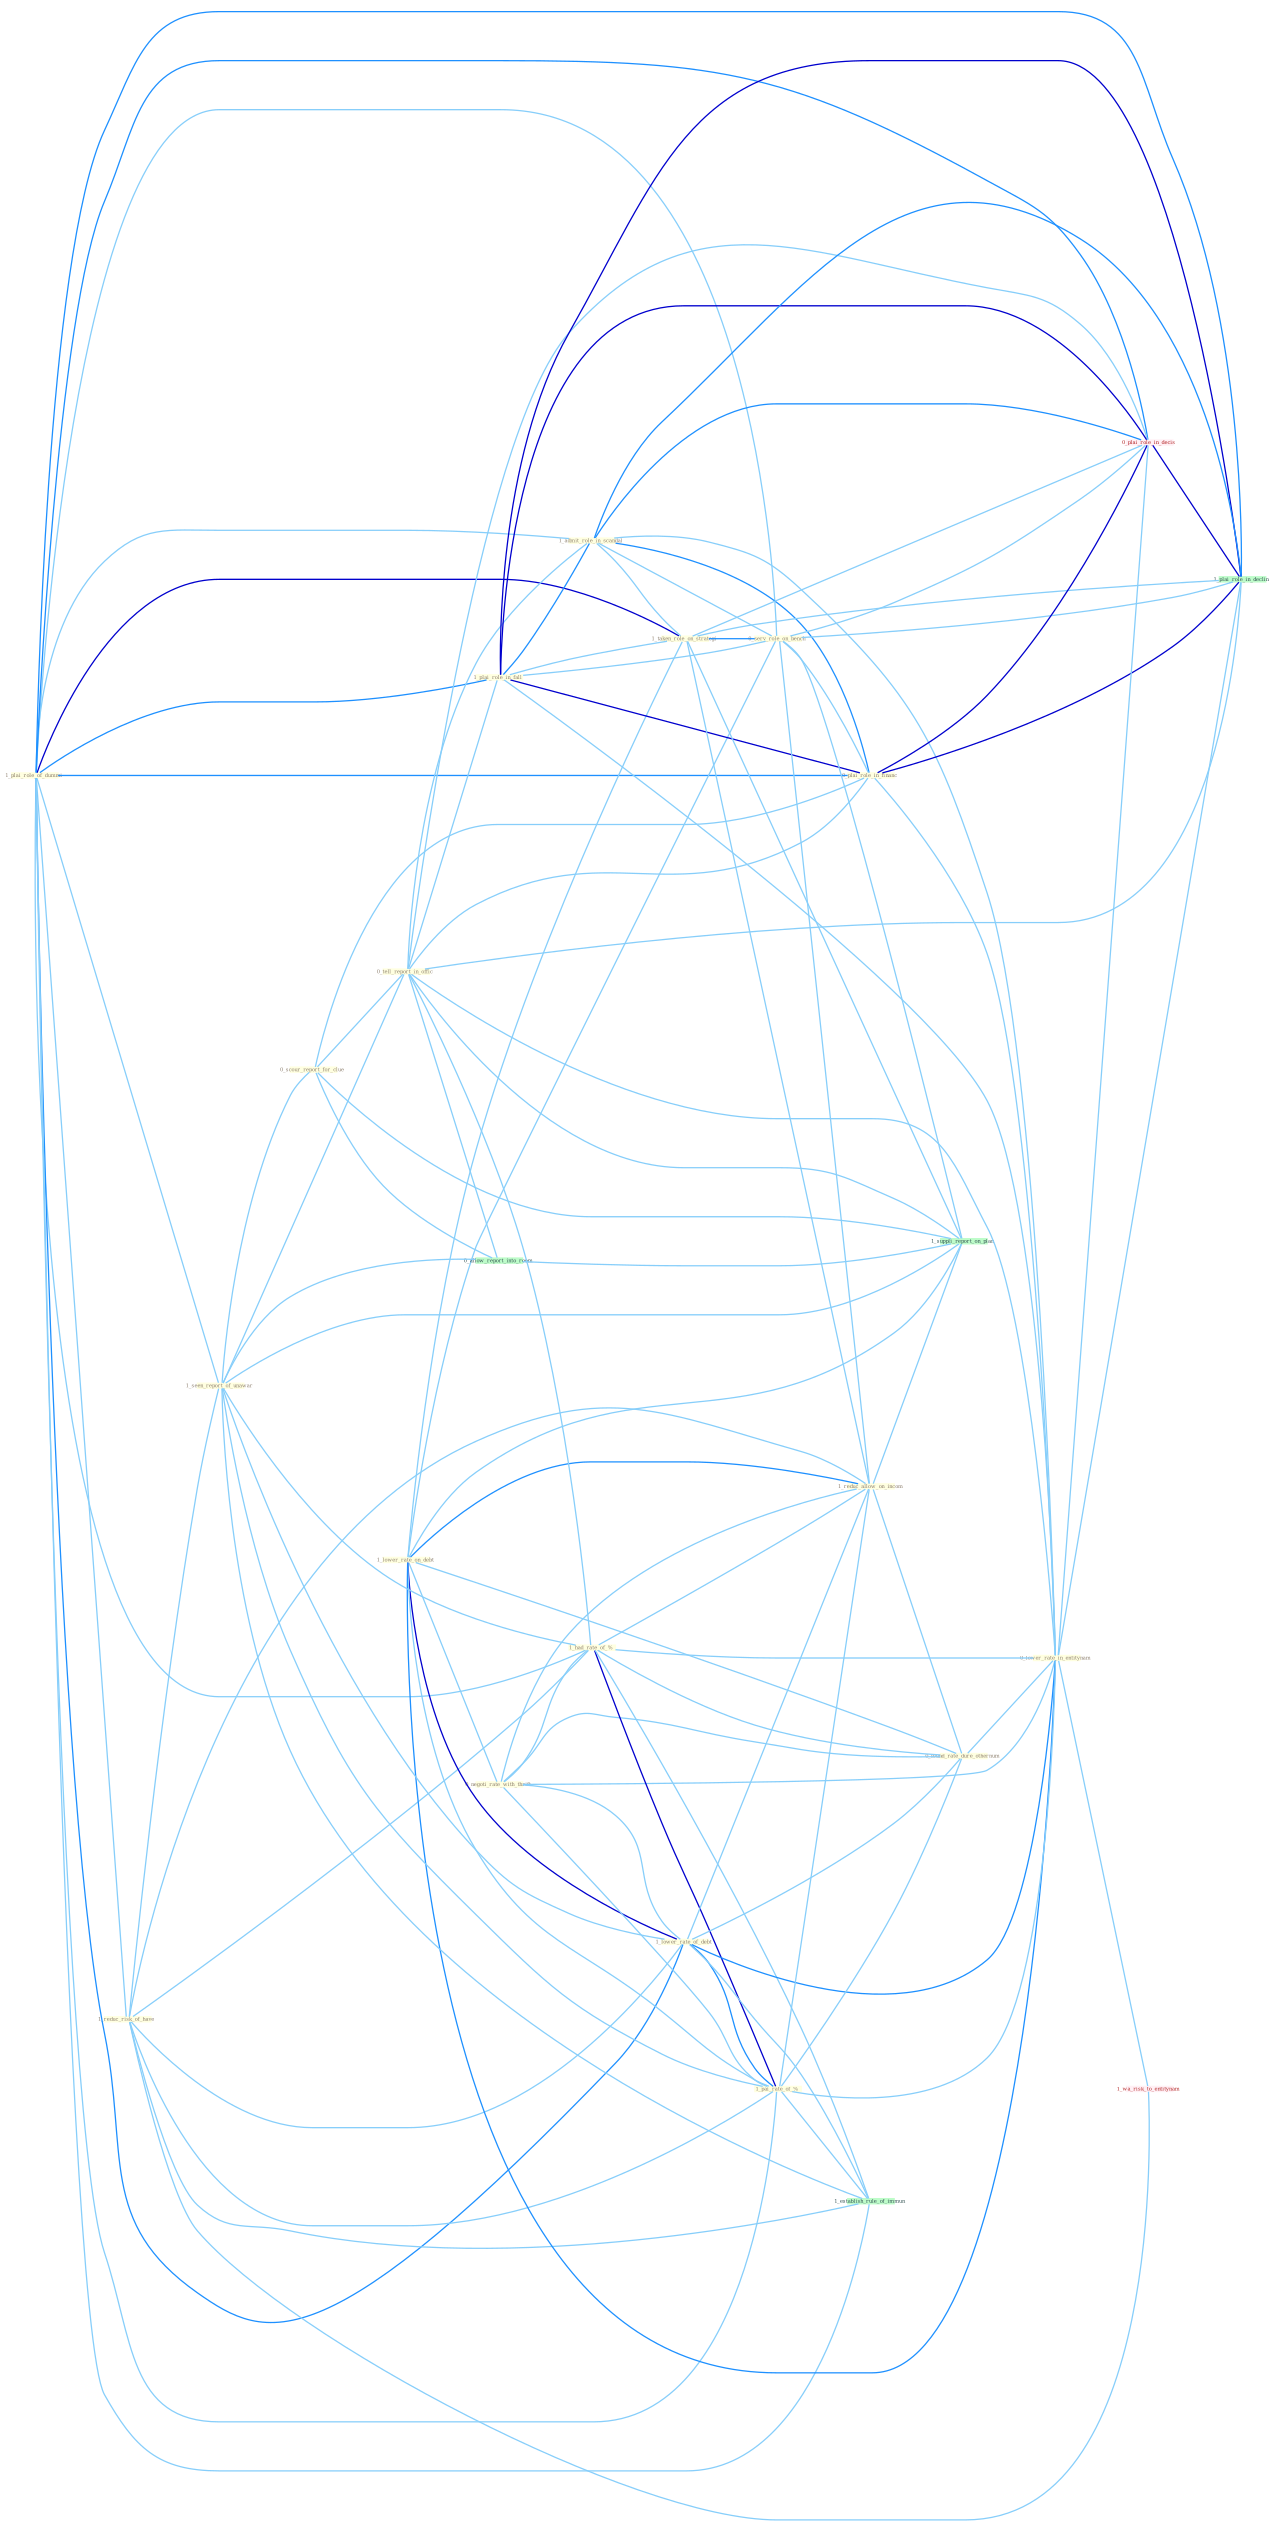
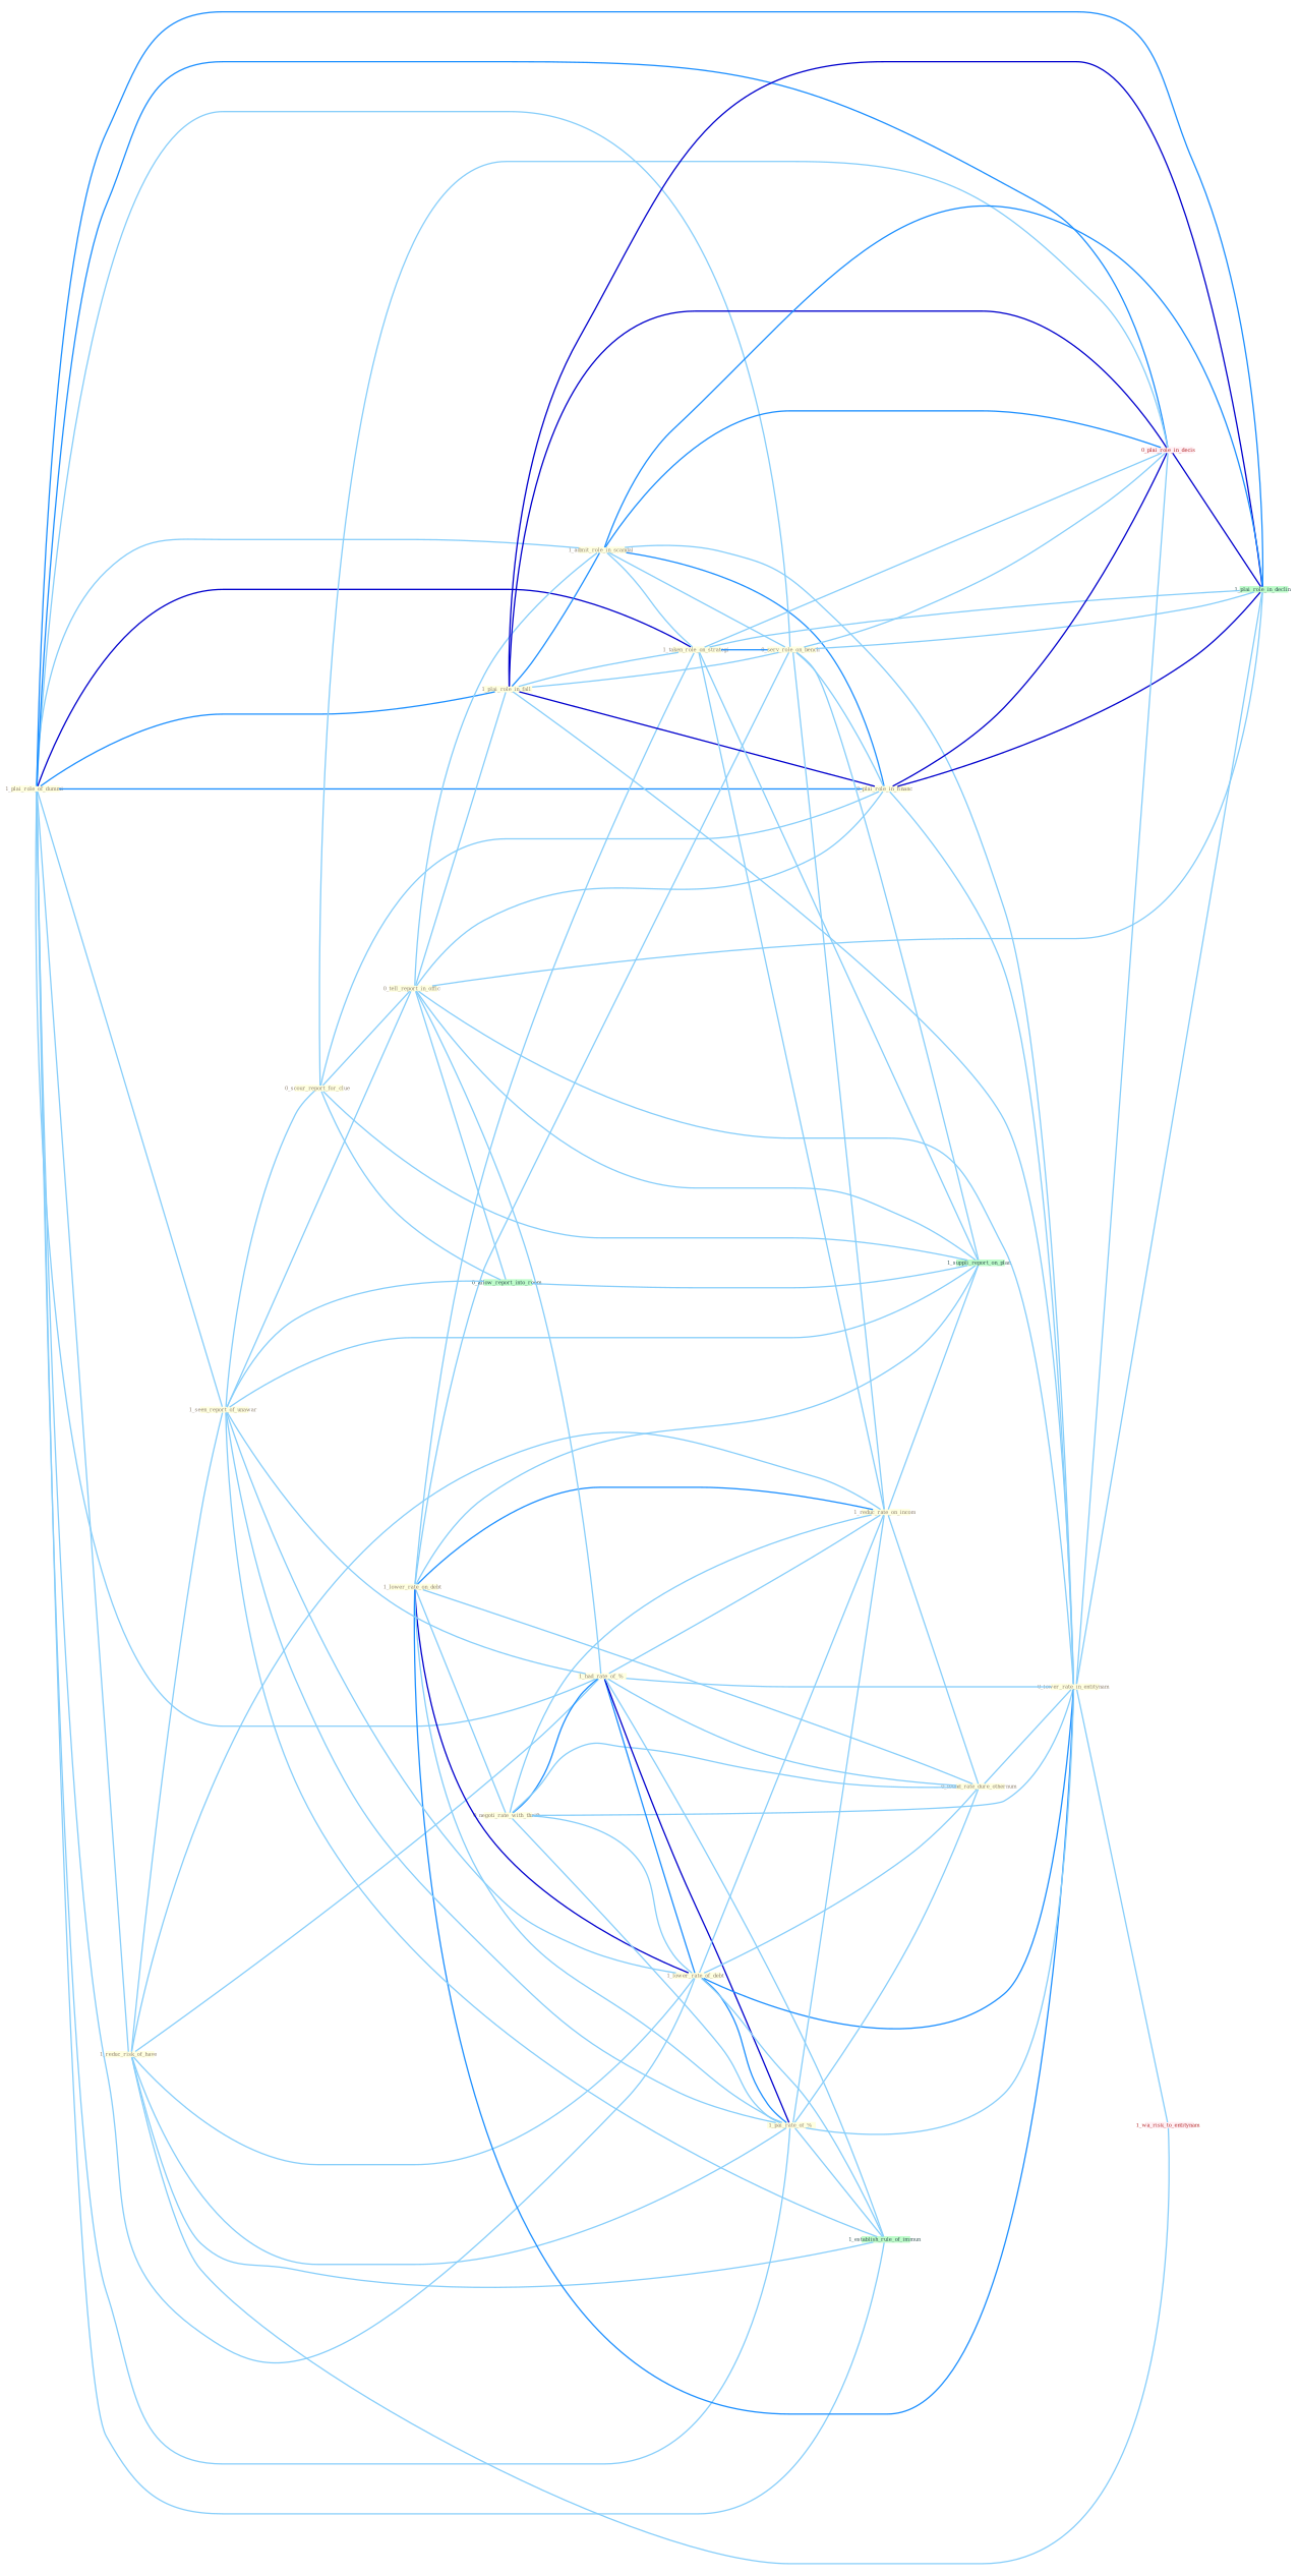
  graph {
    rankdir=LR
    node [color="#ffffe0" fixedsize=true fontcolor="#8b7d6b" fontsize=4 shape=polygon style=filled]
    edge [color="#87cefa" w=1]
    "1_plai_role_of_dummi " [height=.06 width=.5]
    "1_reduc_risk_of_have " [height=.06 width=.5]
    "1_lower_rate_on_debt " [height=.06 width=.5]
    "1_seen_report_of_unawar " [height=.06 width=.5]
    "0_negoti_rate_with_thrift " [height=.06 width=.5]
    "0_scour_report_for_clue " [height=.06 width=.5]
    "1_had_rate_of_% " [height=.06 width=.5]
    "0_tell_report_in_offic " [height=.06 width=.5]
    "1_plai_role_in_fall " [height=.06 width=.5]
    "1_admit_role_in_scandal " [height=.06 width=.5]
    "1_taken_role_on_strategi " [height=.06 width=.5]
    "1_lower_rate_of_debt " [height=.06 width=.5]
    "1_pai_rate_of_% " [height=.06 width=.5]
    "0_serv_role_on_bench " [height=.06 width=.5]
-   "1_reduc_rate_on_incom " [height=.06 width=.5 label="1_reduc_allow_on_incom"]
+   "1_reduc_rate_on_incom " [height=.06 width=.5]
    "0_plai_role_in_financ " [height=.06 width=.5]
    "0_found_rate_dure_othernum " [height=.06 width=.5]
    "0_lower_rate_in_entitynam " [height=.06 width=.5]
    "1_wa_risk_to_entitynam " [color="#fff0f5" fontcolor="#b22222" height=.06 width=.5]
    "0_plai_role_in_decis " [color="#fff0f5" fontcolor="#b22222" height=.06 width=.5]
    "1_establish_rule_of_immun " [color="#BDFCC9" fontcolor="#2f4f4f" height=.06 width=.5]
    "1_plai_role_in_declin " [color="#BDFCC9" fontcolor="#2f4f4f" height=.06 width=.5]
    "1_suppli_report_on_plan " [color="#BDFCC9" fontcolor="#2f4f4f" height=.06 width=.5]
    "0_allow_report_into_room " [color="#BDFCC9" fontcolor="#2f4f4f" height=.06 width=.5]
    subgraph sub_1 {
      "1_plai_role_of_dummi "
      "1_reduc_risk_of_have "
      "1_lower_rate_on_debt "
      "1_seen_report_of_unawar "
      "0_negoti_rate_with_thrift "
      "0_scour_report_for_clue "
      "1_had_rate_of_% "
      "0_tell_report_in_offic "
      "1_plai_role_in_fall "
      "1_admit_role_in_scandal "
      "1_taken_role_on_strategi "
      "1_lower_rate_of_debt "
      "1_pai_rate_of_% "
      "0_serv_role_on_bench "
      "1_reduc_rate_on_incom "
      "0_plai_role_in_financ "
      "0_found_rate_dure_othernum "
      "0_lower_rate_in_entitynam "
    }
    subgraph sub_2 {
      "1_wa_risk_to_entitynam "
      "0_plai_role_in_decis "
    }
    "1_plai_role_of_dummi " -- "1_reduc_risk_of_have "
    "1_plai_role_of_dummi " -- "1_seen_report_of_unawar "
    "1_plai_role_of_dummi " -- "1_had_rate_of_% "
    "1_plai_role_of_dummi " -- "1_plai_role_in_fall " [color="#1e90ff" w=2]
    "1_plai_role_of_dummi " -- "1_admit_role_in_scandal "
    "1_plai_role_of_dummi " -- "1_taken_role_on_strategi " [color="#0000cd"]
-   "1_plai_role_of_dummi " -- "1_lower_rate_of_debt " [color="#1e90ff"]
+   "1_plai_role_of_dummi " -- "1_lower_rate_of_debt "
    "1_plai_role_of_dummi " -- "1_pai_rate_of_% "
    "1_plai_role_of_dummi " -- "0_serv_role_on_bench "
    "1_plai_role_of_dummi " -- "0_plai_role_in_financ " [color="#1e90ff" w=2]
    "1_plai_role_of_dummi " -- "0_plai_role_in_decis " [color="#1e90ff" w=2]
    "1_plai_role_of_dummi " -- "1_establish_rule_of_immun "
    "1_plai_role_of_dummi " -- "1_plai_role_in_declin " [color="#1e90ff" w=2]
    "1_reduc_risk_of_have " -- "1_seen_report_of_unawar "
    "1_reduc_risk_of_have " -- "1_had_rate_of_% "
    "1_reduc_risk_of_have " -- "1_lower_rate_of_debt "
    "1_reduc_risk_of_have " -- "1_pai_rate_of_% "
    "1_reduc_risk_of_have " -- "1_reduc_rate_on_incom "
    "1_reduc_risk_of_have " -- "1_wa_risk_to_entitynam "
    "1_reduc_risk_of_have " -- "1_establish_rule_of_immun "
    "1_lower_rate_on_debt " -- "0_negoti_rate_with_thrift "
    "1_lower_rate_on_debt " -- "1_taken_role_on_strategi "
    "1_lower_rate_on_debt " -- "1_lower_rate_of_debt " [color="#0000cd" w=3]
    "1_lower_rate_on_debt " -- "1_pai_rate_of_% "
    "1_lower_rate_on_debt " -- "0_serv_role_on_bench "
    "1_lower_rate_on_debt " -- "1_reduc_rate_on_incom " [color="#1e90ff" w=2]
    "1_lower_rate_on_debt " -- "0_found_rate_dure_othernum "
    "1_lower_rate_on_debt " -- "0_lower_rate_in_entitynam " [color="#1e90ff" w=2]
    "1_lower_rate_on_debt " -- "1_suppli_report_on_plan "
    "1_seen_report_of_unawar " -- "0_scour_report_for_clue "
    "1_seen_report_of_unawar " -- "1_had_rate_of_% "
    "1_seen_report_of_unawar " -- "0_tell_report_in_offic "
    "1_seen_report_of_unawar " -- "1_lower_rate_of_debt "
    "1_seen_report_of_unawar " -- "1_pai_rate_of_% "
    "1_seen_report_of_unawar " -- "1_establish_rule_of_immun "
    "1_seen_report_of_unawar " -- "1_suppli_report_on_plan "
    "1_seen_report_of_unawar " -- "0_allow_report_into_room "
-   "0_negoti_rate_with_thrift " -- "1_had_rate_of_% "
+   "0_negoti_rate_with_thrift " -- "1_had_rate_of_% " [color="#1e90ff"]
    "0_negoti_rate_with_thrift " -- "1_lower_rate_of_debt "
    "0_negoti_rate_with_thrift " -- "1_pai_rate_of_% "
    "0_negoti_rate_with_thrift " -- "1_reduc_rate_on_incom "
    "0_negoti_rate_with_thrift " -- "0_found_rate_dure_othernum "
    "0_negoti_rate_with_thrift " -- "0_lower_rate_in_entitynam "
    "0_scour_report_for_clue " -- "0_tell_report_in_offic "
    "0_scour_report_for_clue " -- "0_plai_role_in_financ "
    "0_scour_report_for_clue " -- "1_suppli_report_on_plan "
    "0_scour_report_for_clue " -- "0_allow_report_into_room "
+   "1_had_rate_of_% " -- "1_lower_rate_of_debt " [color="#1e90ff" w=2]
    "1_had_rate_of_% " -- "1_pai_rate_of_% " [color="#0000cd" w=3]
    "1_had_rate_of_% " -- "1_reduc_rate_on_incom "
    "1_had_rate_of_% " -- "0_found_rate_dure_othernum "
    "1_had_rate_of_% " -- "0_lower_rate_in_entitynam "
    "1_had_rate_of_% " -- "1_establish_rule_of_immun "
    "0_tell_report_in_offic " -- "1_had_rate_of_% "
    "0_tell_report_in_offic " -- "1_plai_role_in_fall "
    "0_tell_report_in_offic " -- "1_admit_role_in_scandal "
    "0_tell_report_in_offic " -- "0_plai_role_in_financ "
    "0_tell_report_in_offic " -- "0_lower_rate_in_entitynam "
-   "0_tell_report_in_offic " -- "0_plai_role_in_decis "
+   "0_scour_report_for_clue " -- "0_plai_role_in_decis "
    "0_tell_report_in_offic " -- "1_plai_role_in_declin "
    "0_tell_report_in_offic " -- "1_suppli_report_on_plan "
    "0_tell_report_in_offic " -- "0_allow_report_into_room "
    "1_plai_role_in_fall " -- "1_admit_role_in_scandal " [color="#1e90ff" w=2]
    "1_plai_role_in_fall " -- "1_taken_role_on_strategi "
    "1_plai_role_in_fall " -- "0_serv_role_on_bench "
    "1_plai_role_in_fall " -- "0_plai_role_in_financ " [color="#0000cd" w=3]
    "1_plai_role_in_fall " -- "0_lower_rate_in_entitynam "
    "1_plai_role_in_fall " -- "0_plai_role_in_decis " [color="#0000cd" w=3]
    "1_plai_role_in_fall " -- "1_plai_role_in_declin " [color="#0000cd" w=3]
    "1_admit_role_in_scandal " -- "1_taken_role_on_strategi "
    "1_admit_role_in_scandal " -- "0_serv_role_on_bench "
    "1_admit_role_in_scandal " -- "0_plai_role_in_financ " [color="#1e90ff" w=2]
    "1_admit_role_in_scandal " -- "0_lower_rate_in_entitynam "
    "1_admit_role_in_scandal " -- "0_plai_role_in_decis " [color="#1e90ff" w=2]
    "1_admit_role_in_scandal " -- "1_plai_role_in_declin " [color="#1e90ff" w=2]
    "1_taken_role_on_strategi " -- "0_serv_role_on_bench " [color="#1e90ff" w=2]
    "1_taken_role_on_strategi " -- "1_reduc_rate_on_incom "
    "1_taken_role_on_strategi " -- "0_plai_role_in_decis "
    "1_taken_role_on_strategi " -- "1_plai_role_in_declin "
    "1_taken_role_on_strategi " -- "1_suppli_report_on_plan "
    "1_lower_rate_of_debt " -- "1_pai_rate_of_% " [color="#1e90ff" w=2]
    "1_lower_rate_of_debt " -- "1_reduc_rate_on_incom "
    "1_lower_rate_of_debt " -- "0_found_rate_dure_othernum "
    "1_lower_rate_of_debt " -- "0_lower_rate_in_entitynam " [color="#1e90ff" w=2]
    "1_lower_rate_of_debt " -- "1_establish_rule_of_immun "
    "1_pai_rate_of_% " -- "1_reduc_rate_on_incom "
    "1_pai_rate_of_% " -- "0_found_rate_dure_othernum "
    "1_pai_rate_of_% " -- "0_lower_rate_in_entitynam "
    "1_pai_rate_of_% " -- "1_establish_rule_of_immun "
    "0_serv_role_on_bench " -- "1_reduc_rate_on_incom "
    "0_serv_role_on_bench " -- "0_plai_role_in_financ "
    "0_serv_role_on_bench " -- "0_plai_role_in_decis "
    "0_serv_role_on_bench " -- "1_plai_role_in_declin "
    "0_serv_role_on_bench " -- "1_suppli_report_on_plan "
    "1_reduc_rate_on_incom " -- "0_found_rate_dure_othernum "
    "1_reduc_rate_on_incom " -- "1_suppli_report_on_plan "
    "0_plai_role_in_financ " -- "0_lower_rate_in_entitynam "
    "0_plai_role_in_financ " -- "0_plai_role_in_decis " [color="#0000cd" w=3]
    "0_plai_role_in_financ " -- "1_plai_role_in_declin " [color="#0000cd" w=3]
    "0_found_rate_dure_othernum " -- "0_lower_rate_in_entitynam "
    "0_lower_rate_in_entitynam " -- "1_wa_risk_to_entitynam "
    "0_lower_rate_in_entitynam " -- "0_plai_role_in_decis "
    "0_lower_rate_in_entitynam " -- "1_plai_role_in_declin "
    "0_plai_role_in_decis " -- "1_plai_role_in_declin " [color="#0000cd" w=3]
    "0_allow_report_into_room " -- "1_suppli_report_on_plan "
  }
